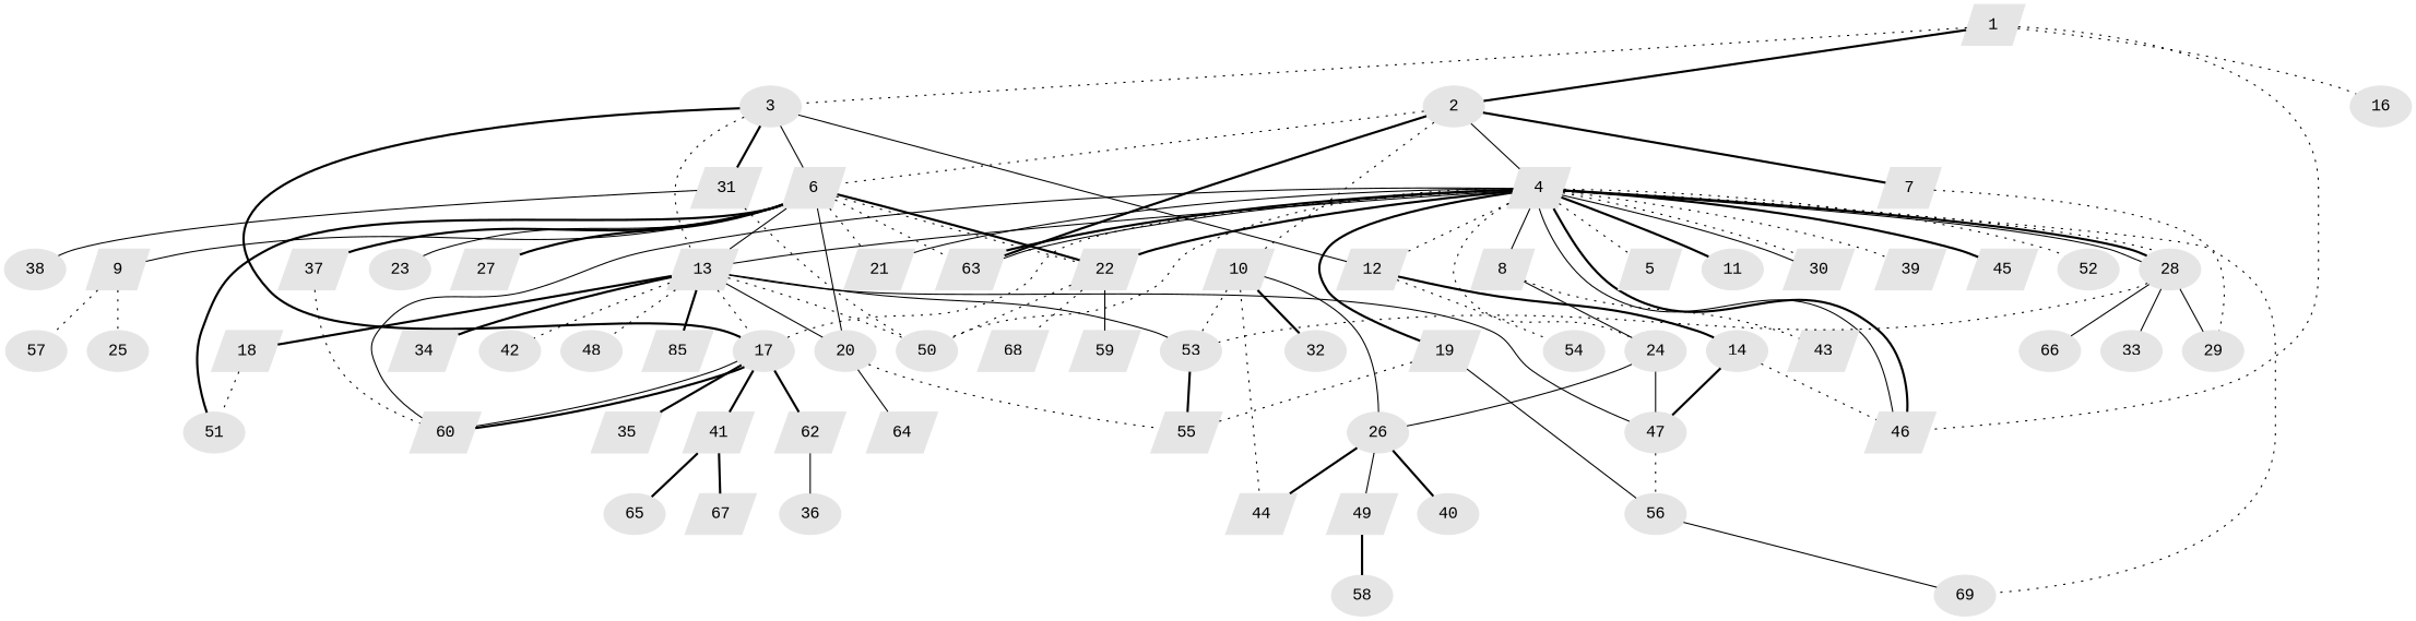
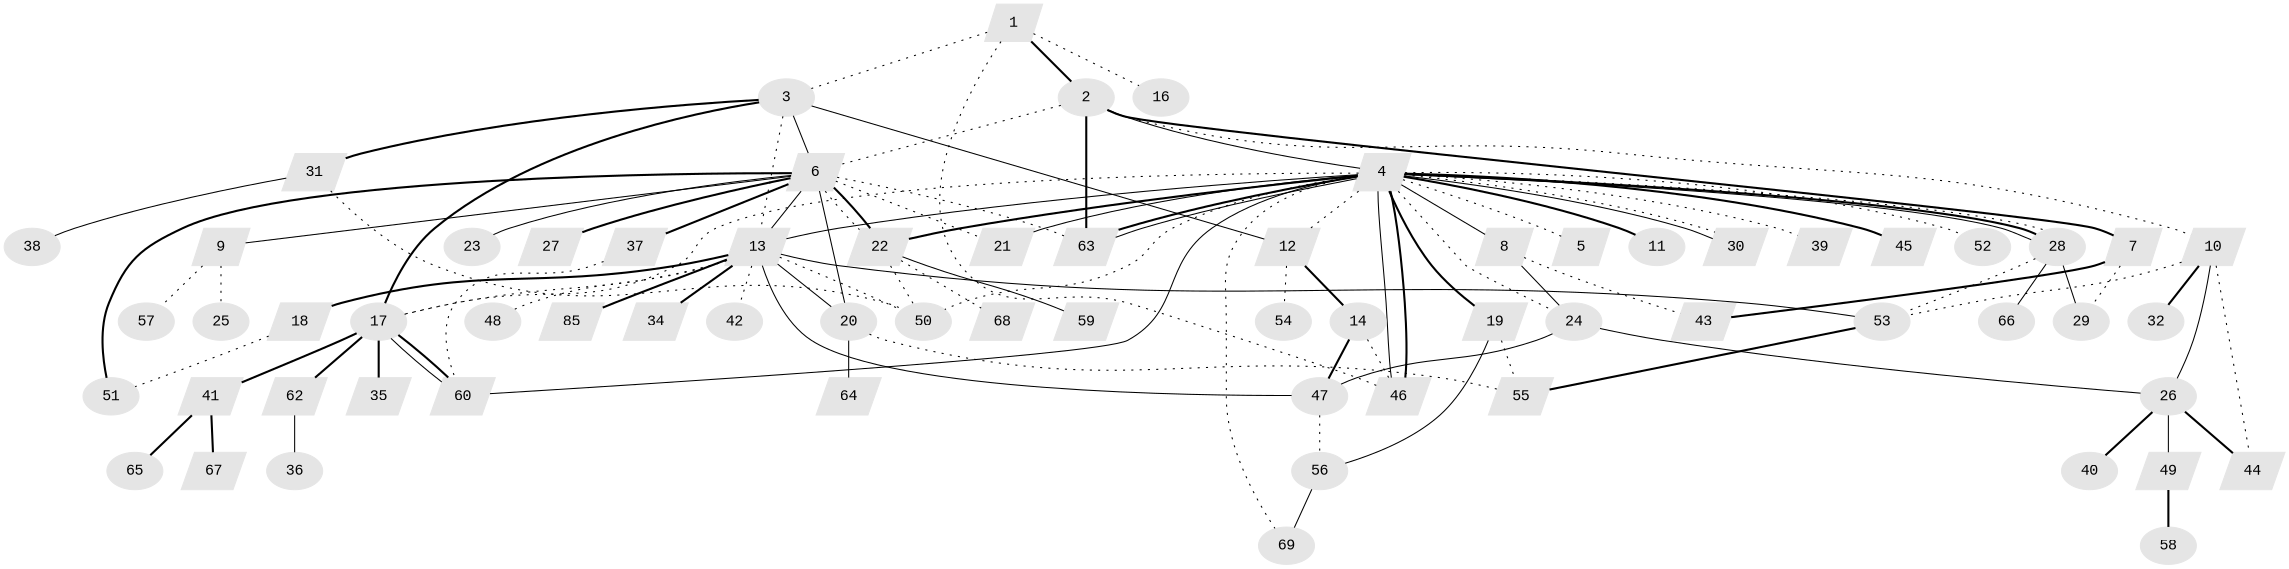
  graph {
    fontname="Liberation Mono"
    node [color=gray90 fontname="Liberation Mono" shape=parallelogram style=filled]
    edge [fontname="Liberation Mono" style=dotted]
    2 [shape=ellipse]
    1
    3 [shape=ellipse]
    16 [shape=ellipse]
    46
    4
    6
    7
    10
    63
    12
    13
    17 [shape=ellipse]
    31
    5
    8
    11 [shape=ellipse]
    19
    21
    22
    24 [shape=ellipse]
    28 [shape=ellipse]
    30
    39
    45
    50 [shape=ellipse]
    52 [shape=ellipse]
    60
    69 [shape=ellipse]
    9
    20 [shape=ellipse]
    23 [shape=ellipse]
    27
    37
    51 [shape=ellipse]
    29 [shape=ellipse]
    43
    26 [shape=ellipse]
    32 [shape=ellipse]
    44
    53 [shape=ellipse]
    14 [shape=ellipse]
    54 [shape=ellipse]
    n44 [label=85]
    18
    34
    42 [shape=ellipse]
    47 [shape=ellipse]
    48 [shape=ellipse]
    35
    41
    62
    38 [shape=ellipse]
    55
    56 [shape=ellipse]
    59
    68
-   33 [shape=ellipse]
    66 [shape=ellipse]
    25 [shape=ellipse]
    57 [shape=ellipse]
    64
    40 [shape=ellipse]
    49
    65 [shape=ellipse]
    67
    36 [shape=ellipse]
    58 [shape=ellipse]
    2 -- 4 [style=solid]
    2 -- 6
    2 -- 7 [style=bold]
    2 -- 10
    2 -- 63 [style=bold]
    1 -- 2 [style=bold]
    1 -- 3
    1 -- 16
    1 -- 46
    3 -- 6 [style=solid]
    3 -- 12 [style=solid]
    3 -- 13
    3 -- 17 [style=bold]
    3 -- 31 [style=bold]
    4 -- 46 [style=solid]
    4 -- 46 [style=bold]
    4 -- 63 [style=bold]
    4 -- 63 [style=solid]
    4 -- 12
    4 -- 13 [style=solid]
    4 -- 17
    4 -- 5
    4 -- 8 [style=solid]
    4 -- 11 [style=bold]
    4 -- 19 [style=bold]
    4 -- 21 [style=solid]
    4 -- 22 [style=bold]
    4 -- 24
    4 -- 28 [style=solid]
    4 -- 28 [style=bold]
    4 -- 28
    4 -- 30 [style=solid]
    4 -- 30
    4 -- 39
    4 -- 45 [style=bold]
    4 -- 50
    4 -- 52
    4 -- 60 [style=solid]
    4 -- 69
    6 -- 63
    6 -- 13 [style=solid]
    6 -- 21
    6 -- 22
    6 -- 22 [style=bold]
    6 -- 9 [style=solid]
    6 -- 20 [style=solid]
    6 -- 23 [style=solid]
    6 -- 27 [style=bold]
    6 -- 37 [style=bold]
    6 -- 51 [style=bold]
    7 -- 29
+   7 -- 43 [style=bold]
    10 -- 26 [style=solid]
    10 -- 32 [style=bold]
    10 -- 44
    10 -- 53
    12 -- 14 [style=bold]
    12 -- 54
    13 -- 17
    13 -- 50
    13 -- 20 [style=solid]
    13 -- 53 [style=solid]
    13 -- n44 [style=bold]
    13 -- 18 [style=bold]
    13 -- 34 [style=bold]
    13 -- 42
    13 -- 47 [style=solid]
    13 -- 48
    17 -- 60 [style=solid]
    17 -- 60 [style=bold]
    17 -- 35 [style=bold]
    17 -- 41 [style=bold]
    17 -- 62 [style=bold]
    31 -- 50
    31 -- 38 [style=solid]
    8 -- 24 [style=solid]
    8 -- 43
    19 -- 55
    19 -- 56 [style=solid]
    22 -- 50
    22 -- 59 [style=solid]
    22 -- 68
    24 -- 26 [style=solid]
    24 -- 47 [style=solid]
    28 -- 29 [style=solid]
    28 -- 53
-   28 -- 33 [style=solid]
    28 -- 66 [style=solid]
    9 -- 25
    9 -- 57
    20 -- 55
    20 -- 64 [style=solid]
    37 -- 60
    26 -- 44 [style=bold]
    26 -- 40 [style=bold]
    26 -- 49 [style=solid]
    53 -- 55 [style=bold]
    14 -- 46
    14 -- 47 [style=bold]
    18 -- 51
    47 -- 56
    41 -- 65 [style=bold]
    41 -- 67 [style=bold]
    62 -- 36 [style=solid]
    56 -- 69 [style=solid]
    49 -- 58 [style=bold]
  }
